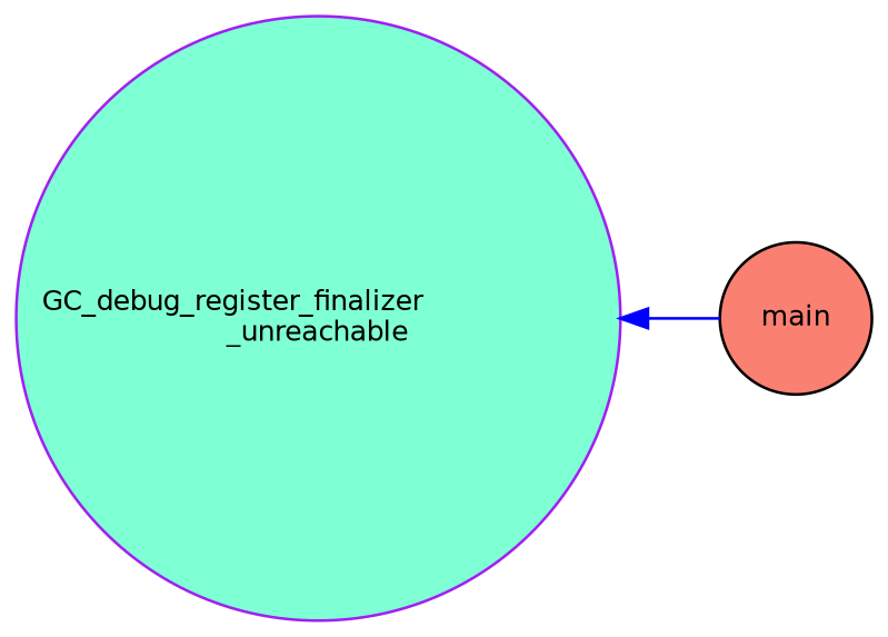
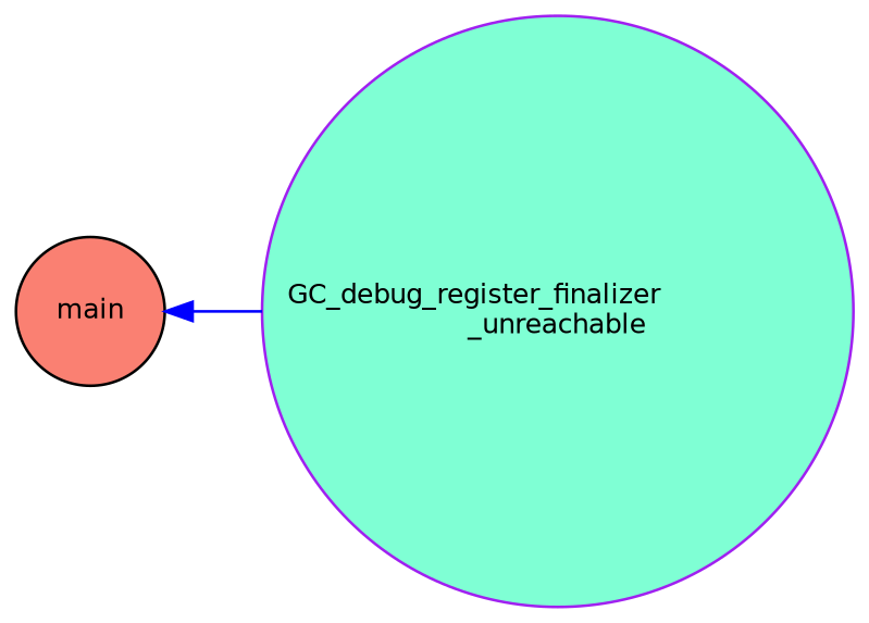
  digraph {
    rankdir=LR
    node [fontname=Helvetica fontsize=10 shape=circle style=filled]
    n1 [color=purple fillcolor=aquamarine fontcolor=black height=0.2 label="GC_debug_register_finalizer\l_unreachable" width=0.4]
    n2 [color=black fillcolor=salmon height=0.2 label=main width=0.4]
-   n1 -> n2 [color=blue dir=back fontname=Helvetica fontsize=10 labelfontname=Helvetica labelfontsize=10 style=solid]
+   n2 -> n1 [color=blue dir=back fontname=Helvetica fontsize=10 labelfontname=Helvetica labelfontsize=10 style=solid]
  }
